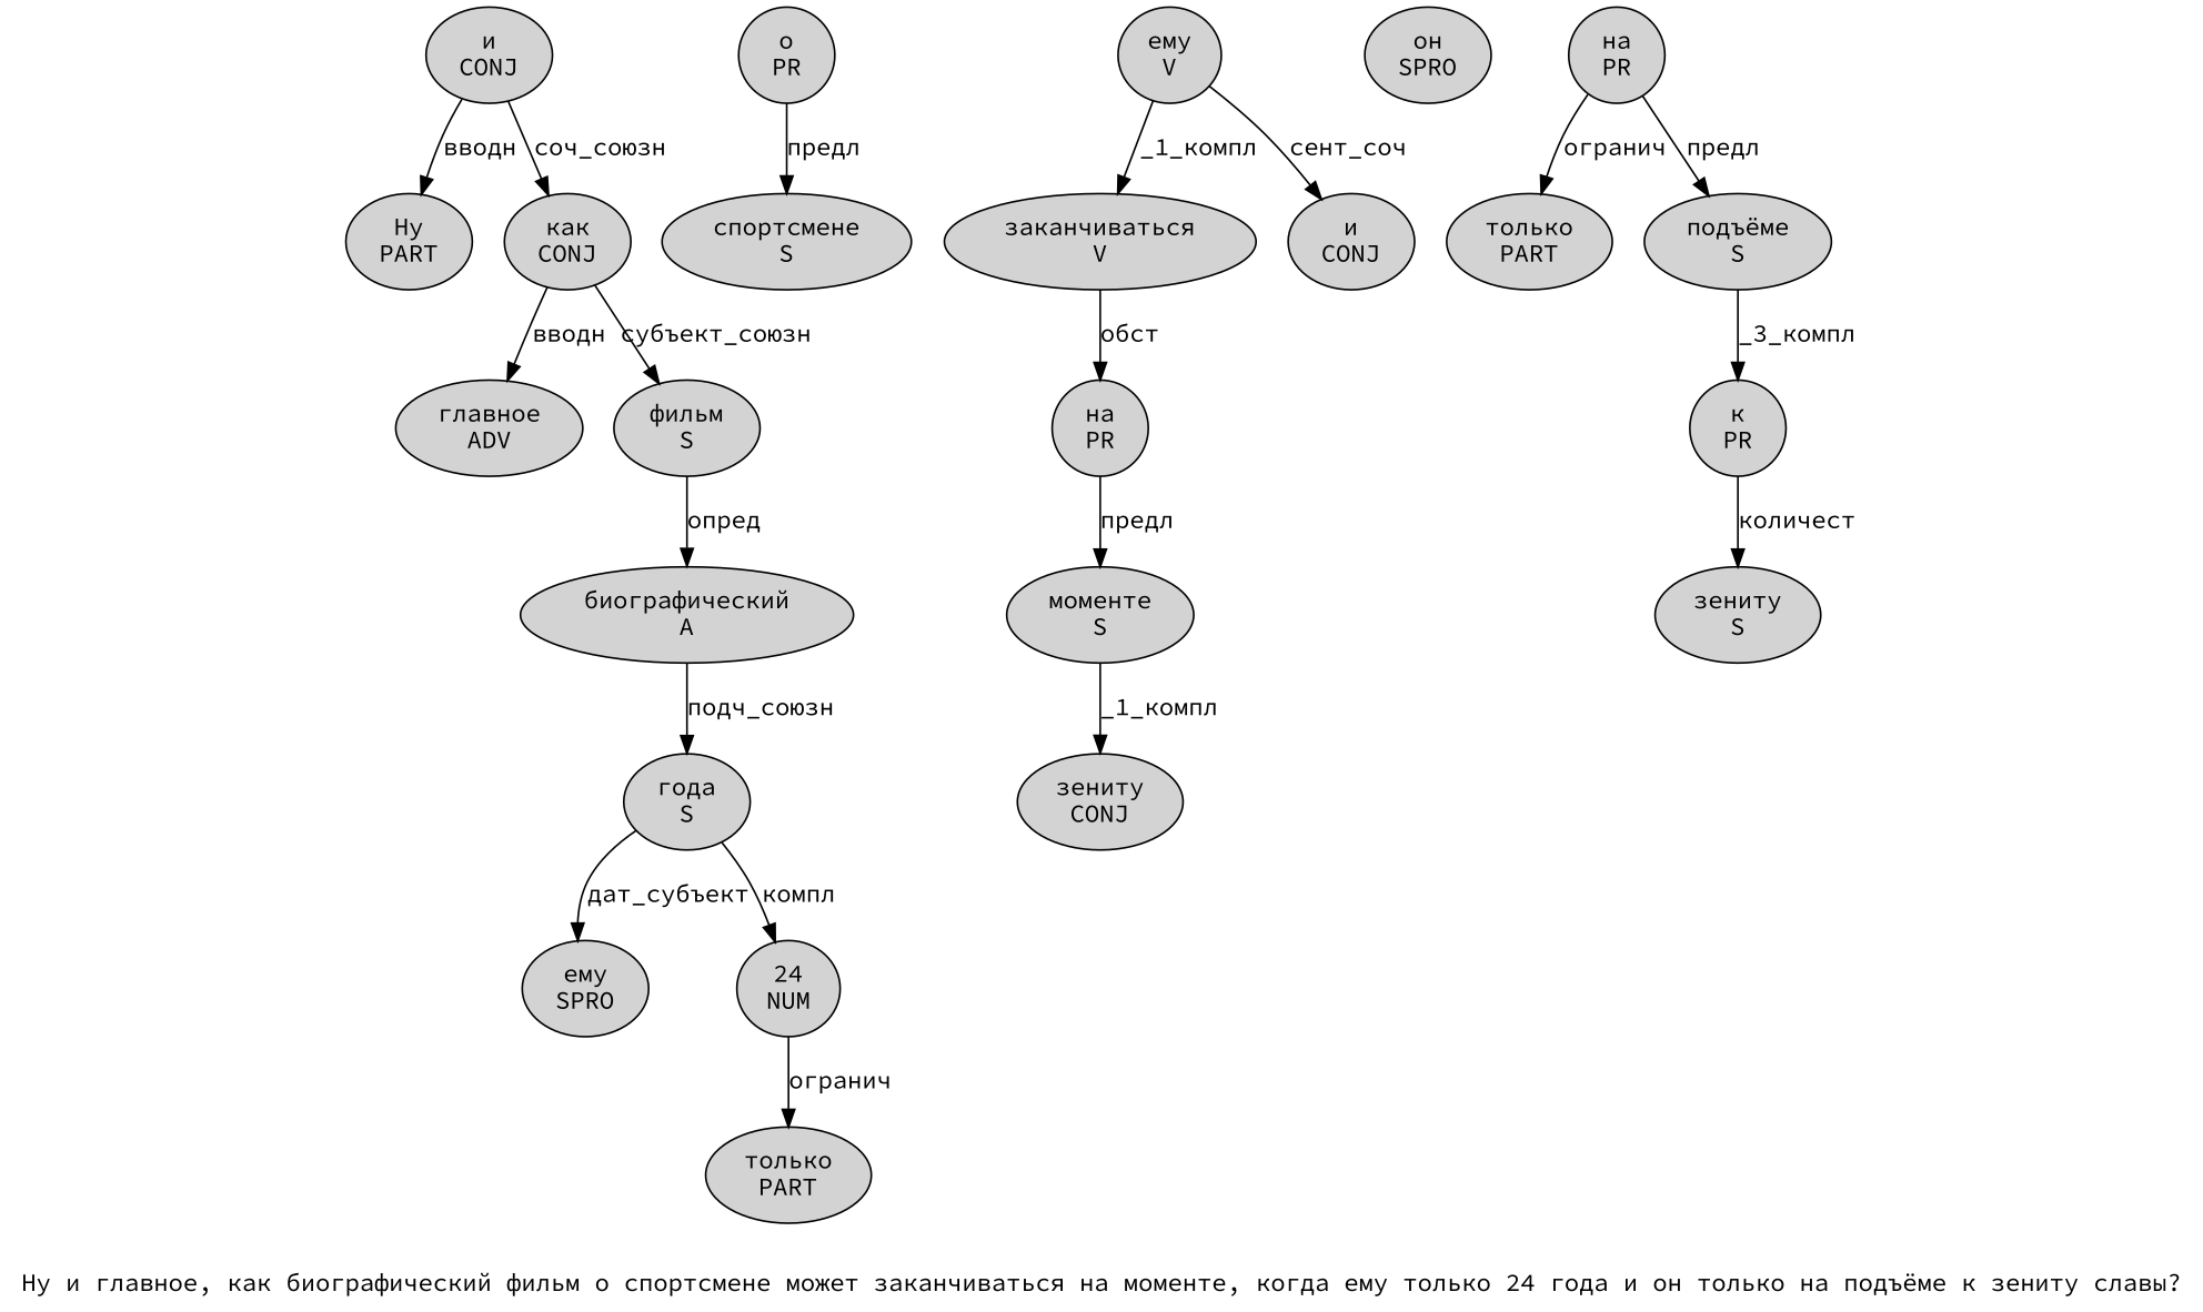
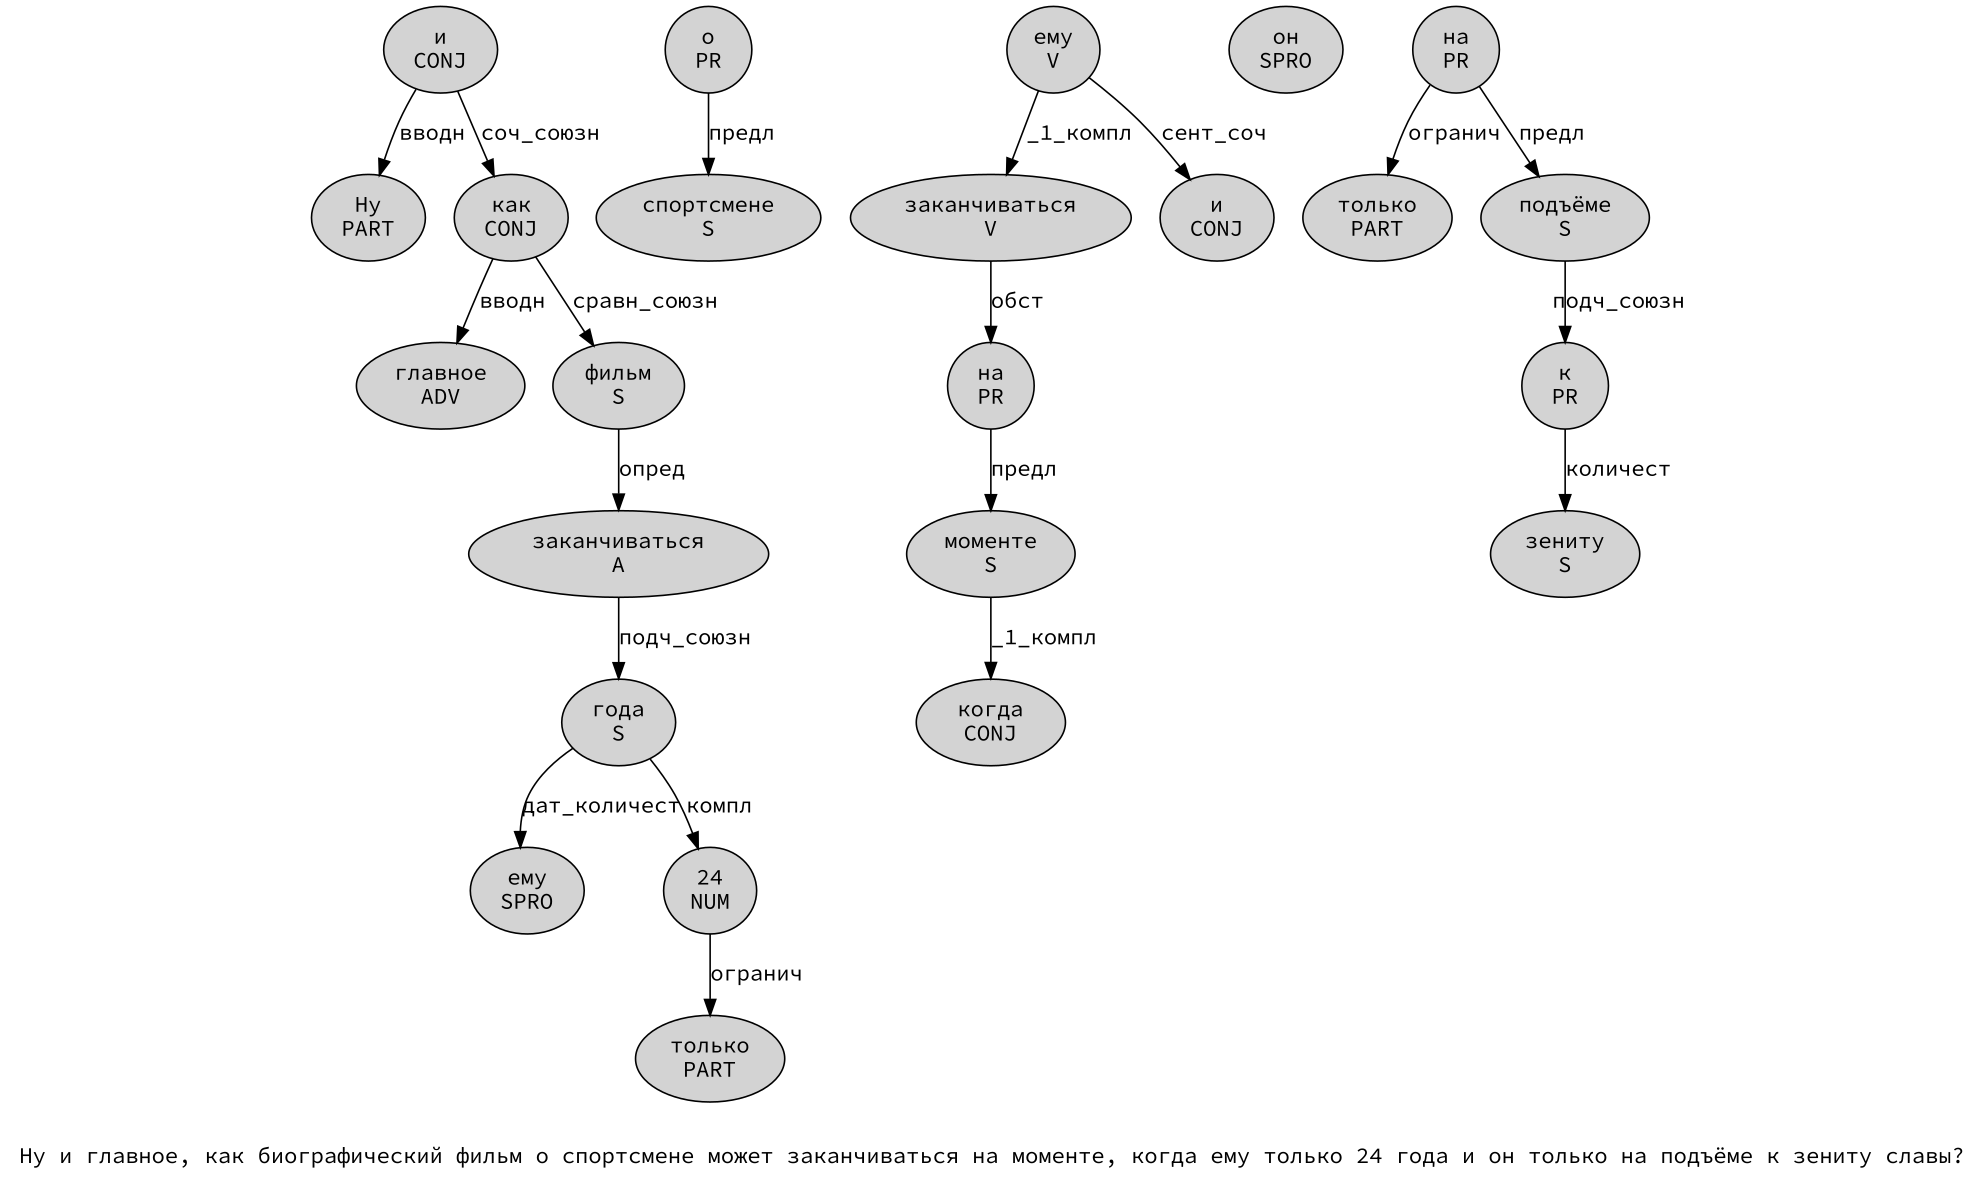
  digraph {
    fontname="Source Code Pro"
    label="Ну и главное, как биографический фильм о спортсмене может заканчиваться на моменте, когда ему только 24 года и он только на подъёме к зениту славы?"
    node [fillcolor=lightgray fontname="Source Code Pro" penwidth=1 shape=ellipse style=filled]
    edge [fontname="Source Code Pro"]
    n1 [label="Ну\nPART"]
    n2 [label="и\nCONJ"]
    n3 [label="как\nCONJ"]
    n4 [label="главное\nADV"]
    n5 [label="фильм\nS"]
-   n6 [label="биографический\nA"]
+   n6 [label="заканчиваться\nA"]
    n7 [label="года\nS"]
    n8 [label="о\nPR"]
    n9 [label="спортсмене\nS"]
    n10 [label="ему\nV"]
    n11 [label="заканчиваться\nV"]
    n12 [label="и\nCONJ"]
    n13 [label="на\nPR"]
    n14 [label="моменте\nS"]
-   n15 [label="зениту\nCONJ"]
+   n15 [label="когда\nCONJ"]
    n16 [label="ему\nSPRO"]
    n17 [label="24\nNUM"]
    n18 [label="только\nPART"]
    n19 [label="он\nSPRO"]
    n20 [label="только\nPART"]
    n21 [label="на\nPR"]
    n22 [label="подъёме\nS"]
    n23 [label="к\nPR"]
    n24 [label="зениту\nS"]
    n2 -> n1 [label="вводн"]
    n2 -> n3 [label="соч_союзн"]
    n3 -> n4 [label="вводн"]
-   n3 -> n5 [label="субъект_союзн"]
+   n3 -> n5 [label="сравн_союзн"]
    n5 -> n6 [label="опред"]
    n6 -> n7 [label="подч_союзн"]
-   n7 -> n16 [label="дат_субъект"]
+   n7 -> n16 [label="дат_количест"]
    n7 -> n17 [label="компл"]
    n8 -> n9 [label="предл"]
    n10 -> n11 [label="_1_компл"]
    n10 -> n12 [label="сент_соч"]
    n11 -> n13 [label="обст"]
    n13 -> n14 [label="предл"]
    n14 -> n15 [label="_1_компл"]
    n17 -> n18 [label="огранич"]
    n21 -> n20 [label="огранич"]
    n21 -> n22 [label="предл"]
-   n22 -> n23 [label="_3_компл"]
+   n22 -> n23 [label="подч_союзн"]
    n23 -> n24 [label="количест"]
  }
